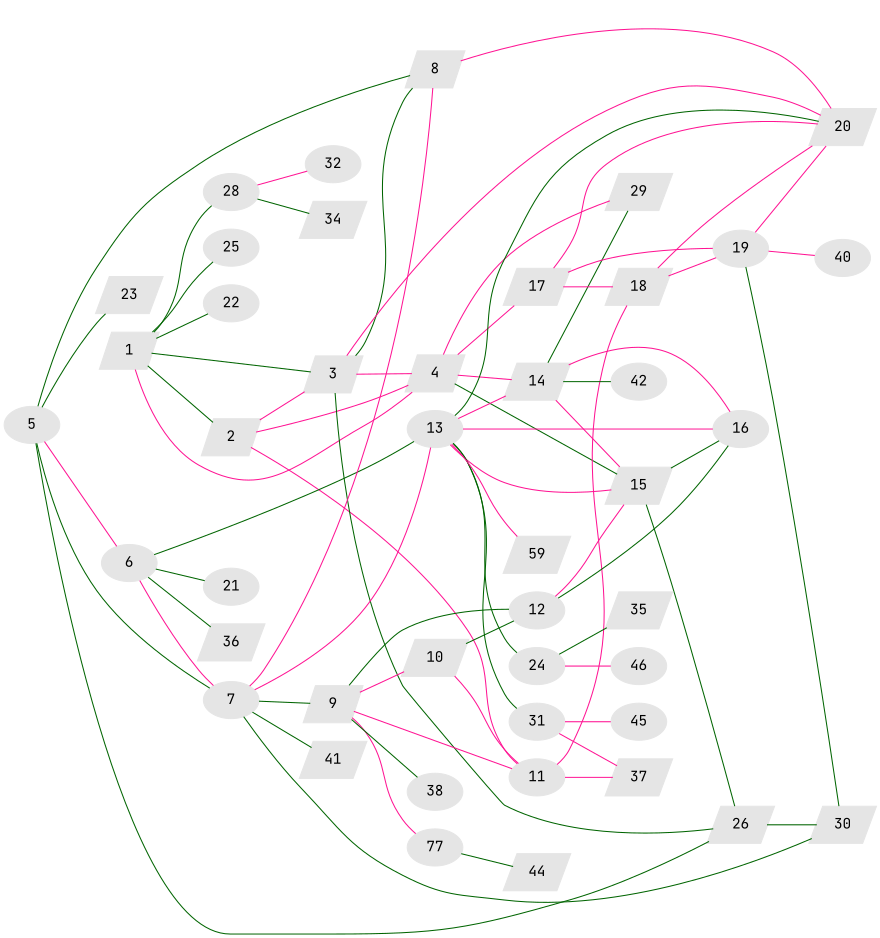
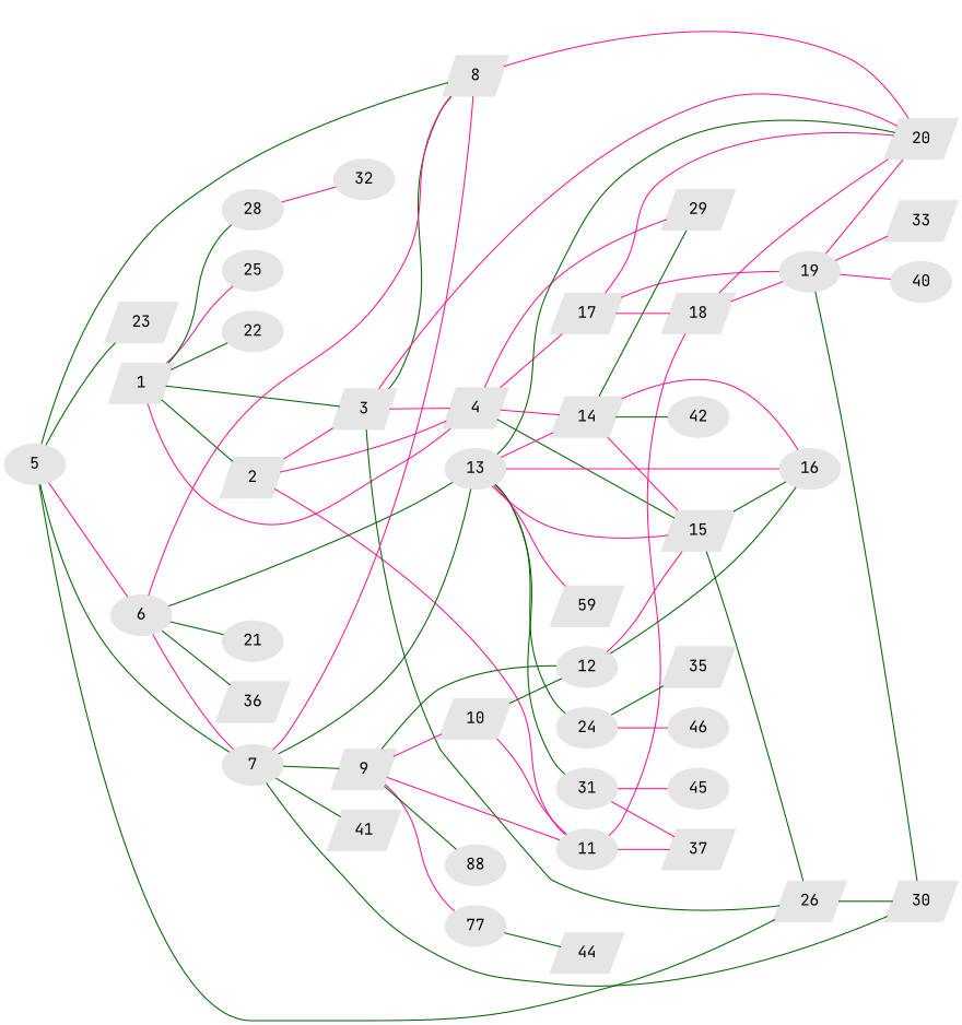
  graph {
    fontname="JetBrains Mono"
    rankdir=LR
    node [color=gray90 fontname="JetBrains Mono" shape=parallelogram style=filled]
    edge [color=deeppink fontname="JetBrains Mono" weight=1.0]
    1
    2
    3
    4
    22 [shape=ellipse]
    25 [shape=ellipse]
    28 [shape=ellipse]
    11 [shape=ellipse]
    8
    20
    26
    14
    15
    17
    29
    32 [shape=ellipse]
-   34
    18
    37
    30
    16 [shape=ellipse]
    42 [shape=ellipse]
    19 [shape=ellipse]
    5 [shape=ellipse]
    6 [shape=ellipse]
    7 [shape=ellipse]
    23
    13 [shape=ellipse]
    21 [shape=ellipse]
    36
    9
    41
    24 [shape=ellipse]
    31 [shape=ellipse]
    n35 [label=59]
    10
    12 [shape=ellipse]
    n38 [label=77 shape=ellipse]
-   38 [shape=ellipse]
+   38 [shape=ellipse label=88]
    44
    35
    46 [shape=ellipse]
    45 [shape=ellipse]
+   33
    40 [shape=ellipse]
    1 -- 2 [color=darkgreen]
    1 -- 3 [color=darkgreen]
    1 -- 4
    1 -- 22 [color=darkgreen weight=2.0]
-   1 -- 25 [color=darkgreen]
+   1 -- 25
    1 -- 28 [color=darkgreen]
    2 -- 3
    2 -- 4
    2 -- 11
    3 -- 4
    3 -- 8 [color=darkgreen]
    3 -- 20
    3 -- 26 [color=darkgreen]
    4 -- 14
    4 -- 15 [color=darkgreen]
    4 -- 17
    4 -- 29 [weight=2.0]
    28 -- 32
-   28 -- 34 [color=darkgreen]
    11 -- 18
    11 -- 37 [weight=2.0]
    8 -- 20
    26 -- 30 [color=darkgreen]
    14 -- 15
    14 -- 29 [color=darkgreen]
    14 -- 16
    14 -- 42 [color=darkgreen weight=3.0]
    15 -- 26 [color=darkgreen]
    15 -- 16 [color=darkgreen]
    17 -- 20
    17 -- 18 [weight=3.0]
    17 -- 19
    18 -- 20
    18 -- 19
    19 -- 20
    19 -- 30 [color=darkgreen]
+   19 -- 33
    19 -- 40
    5 -- 8 [color=darkgreen]
    5 -- 26 [color=darkgreen]
    5 -- 6
    5 -- 7 [color=darkgreen]
    5 -- 23 [color=darkgreen weight=2.0]
+   6 -- 8
    6 -- 7
    6 -- 13 [color=darkgreen]
    6 -- 21 [color=darkgreen]
    6 -- 36 [color=darkgreen]
    7 -- 8
    7 -- 30 [color=darkgreen]
-   7 -- 13
+   7 -- 13 [color=darkgreen]
    7 -- 9 [color=darkgreen]
    7 -- 41 [color=darkgreen weight=2.0]
    13 -- 20 [color=darkgreen]
    13 -- 14
    13 -- 15
    13 -- 16 [weight=6.0]
    13 -- 24 [color=darkgreen]
    13 -- 31 [color=darkgreen]
    13 -- n35
    9 -- 11
    9 -- 10
    9 -- 12 [color=darkgreen]
    9 -- n38
    9 -- 38 [color=darkgreen weight=3.0]
    24 -- 35 [color=darkgreen]
    24 -- 46
    31 -- 37
    31 -- 45
    10 -- 11
    10 -- 12 [color=darkgreen]
    12 -- 15
    12 -- 16 [color=darkgreen]
    n38 -- 44 [color=darkgreen]
  }
